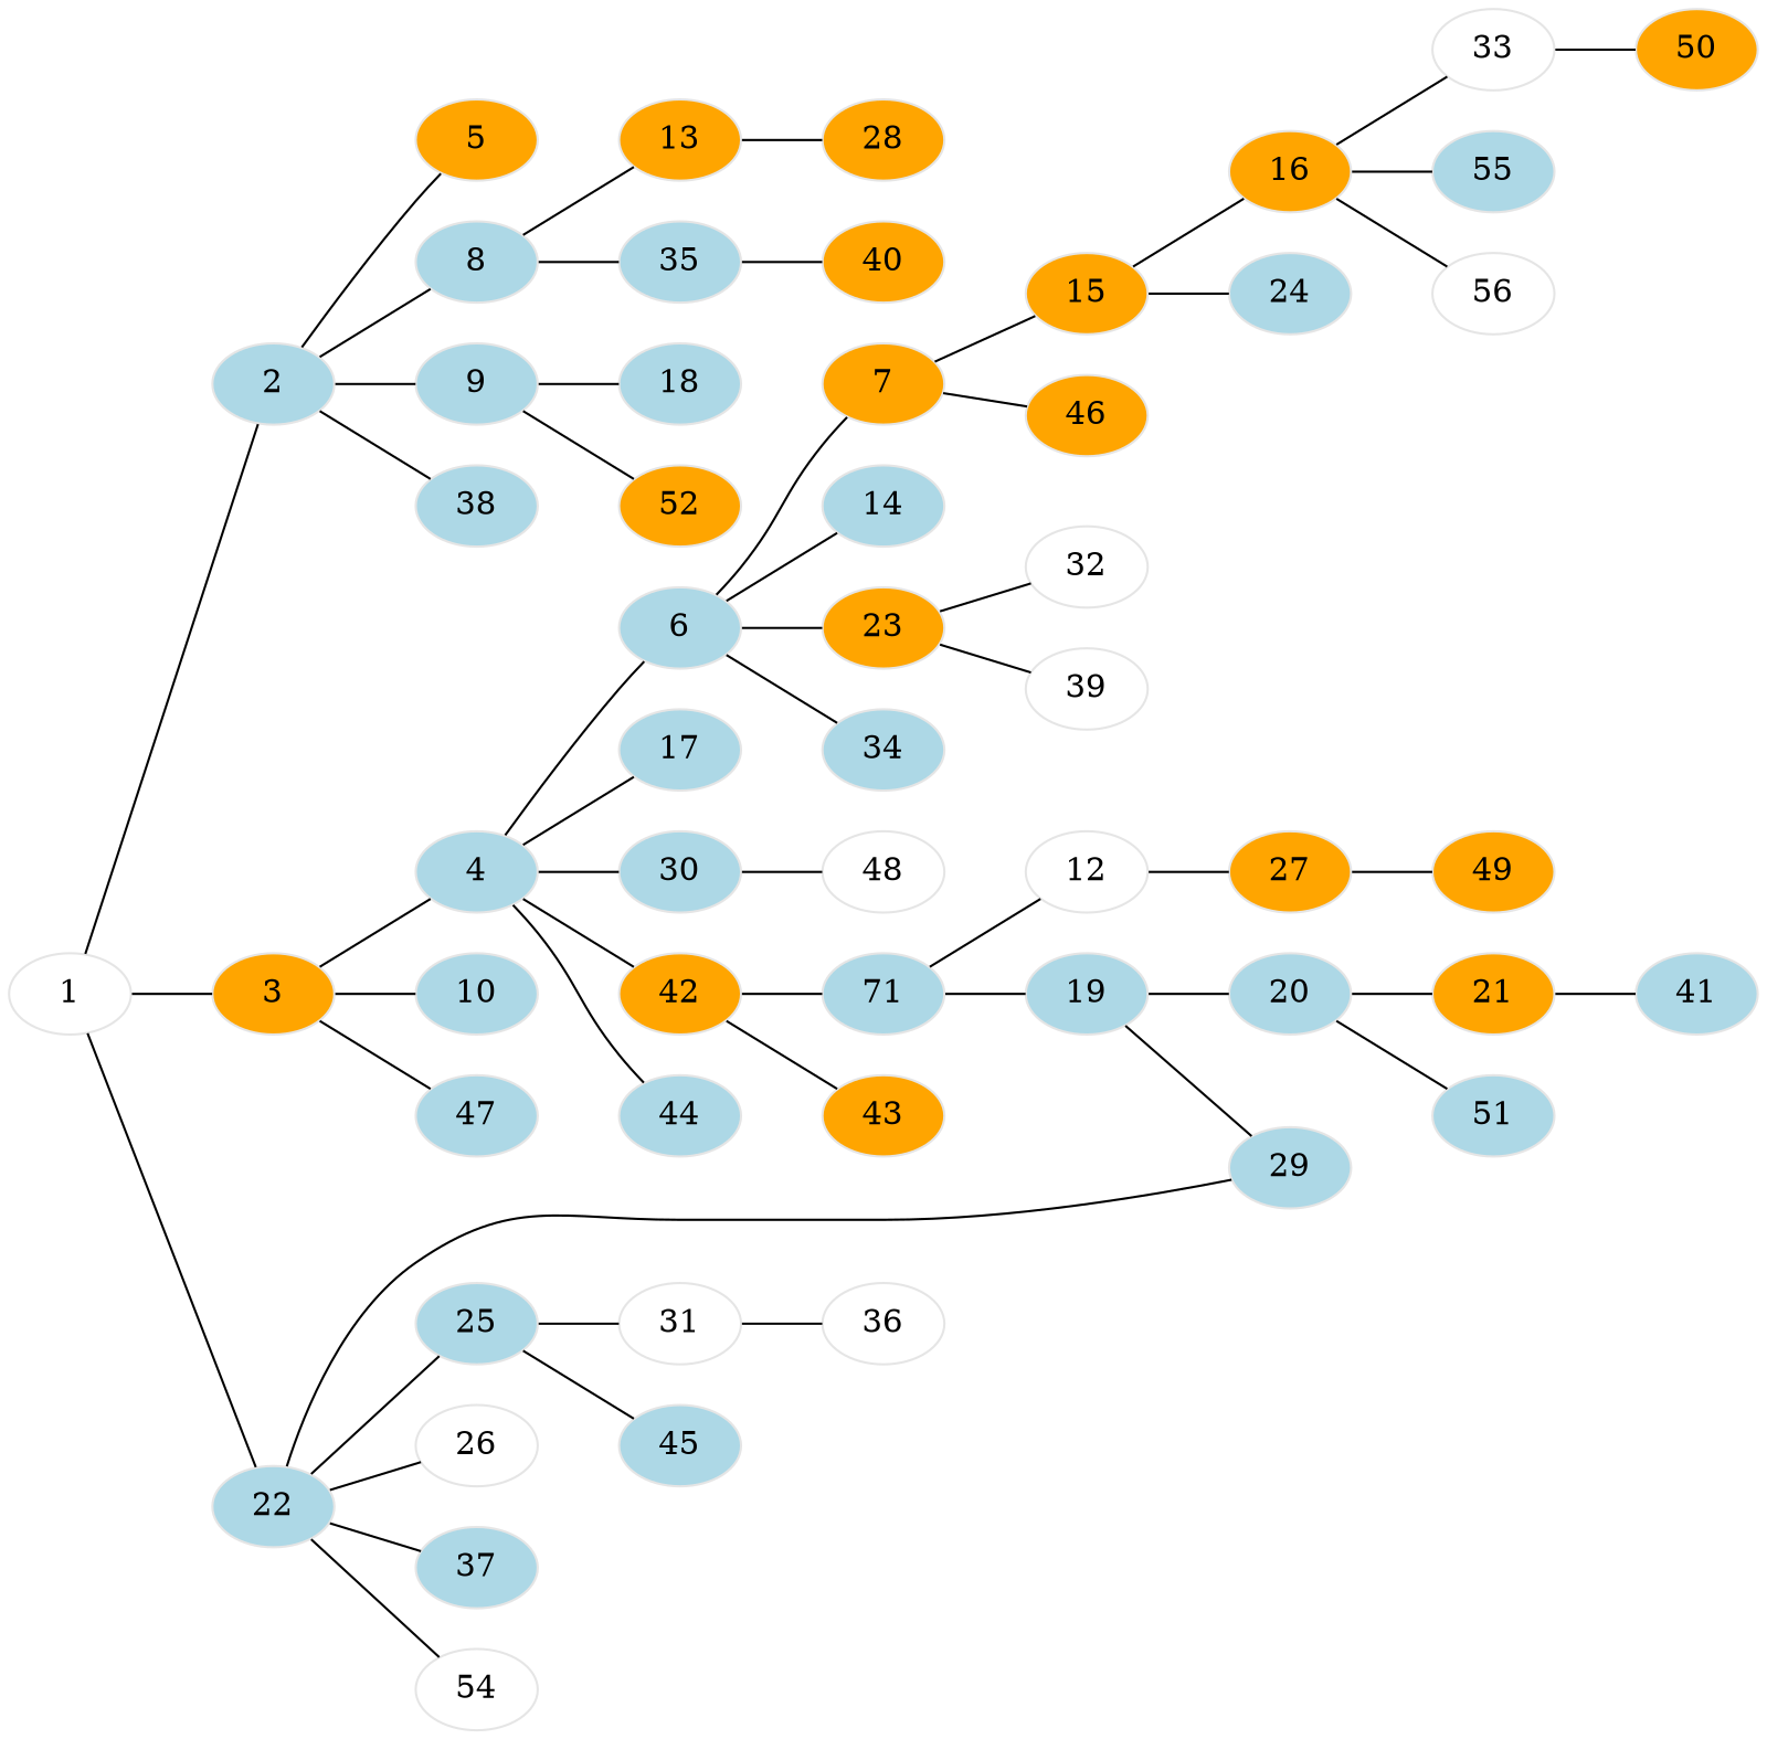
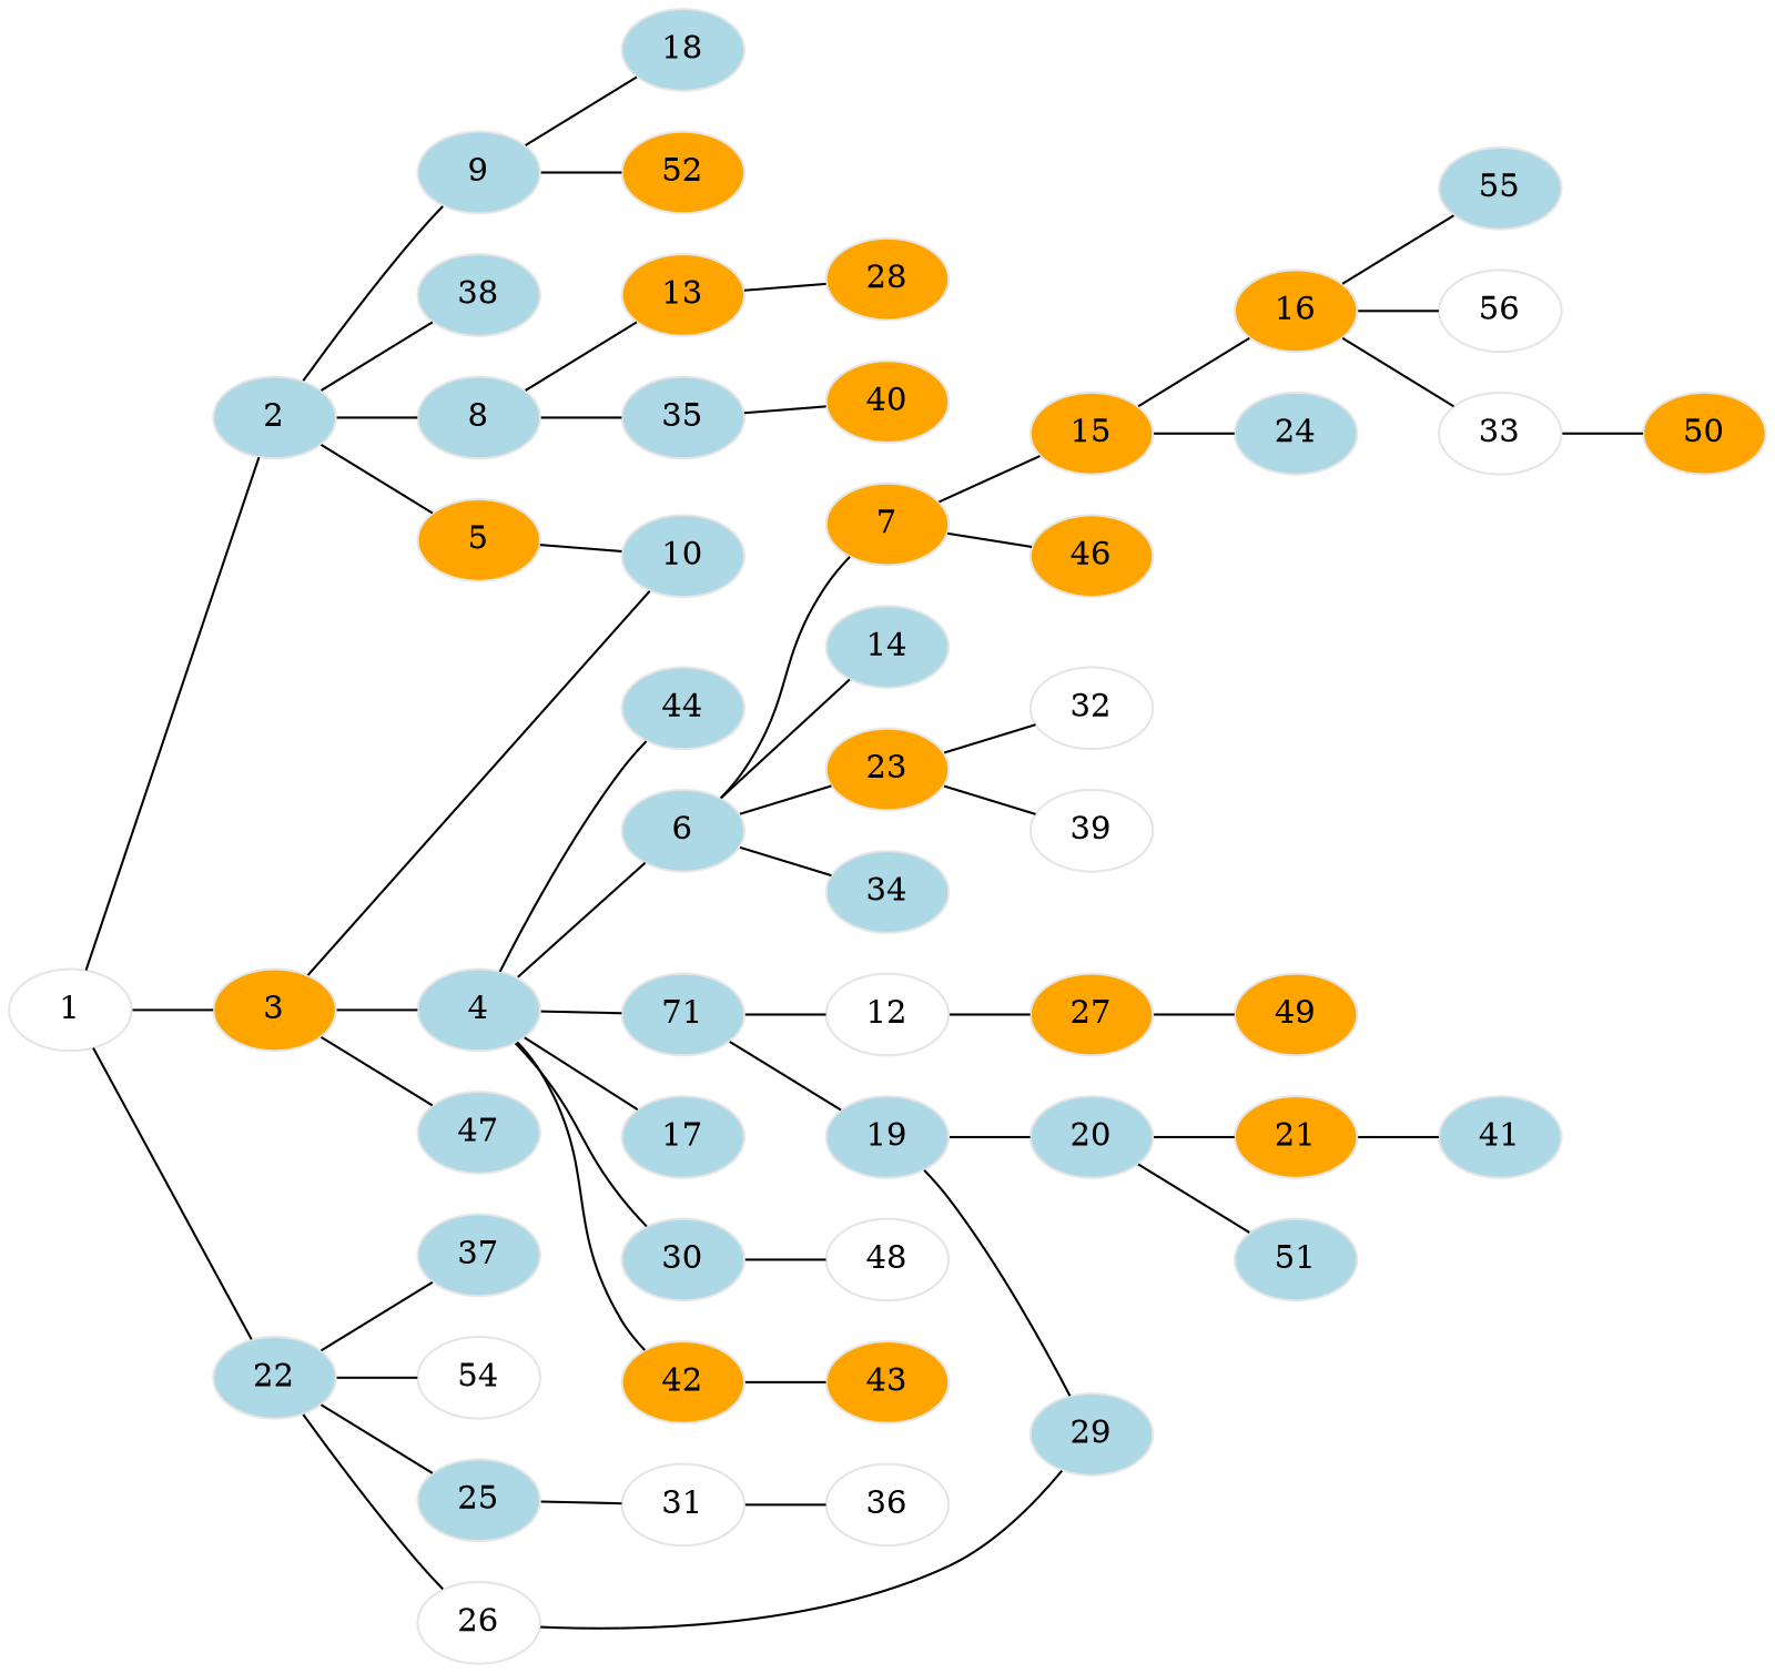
  graph {
    rankdir=LR
    node [color=gray90 fillcolor=lightblue style=filled]
    edge [weight=1.0]
    1 [fillcolor=white]
    2
    3 [fillcolor=orange]
    22
    5 [fillcolor=orange]
    8
    9
    38
    4
    10
    47
    29
    25
    26 [fillcolor=white]
    37
    54 [fillcolor=white]
    13 [fillcolor=orange]
    35
    18
    52 [fillcolor=orange]
    6
    n22 [label=71]
    17
    30
    42 [fillcolor=orange]
    44
    7 [fillcolor=orange]
    14
    23 [fillcolor=orange]
    34
    12 [fillcolor=white]
    19
    48 [fillcolor=white]
    43 [fillcolor=orange]
    15 [fillcolor=orange]
    46 [fillcolor=orange]
    32 [fillcolor=white]
    39 [fillcolor=white]
    16 [fillcolor=orange]
    24
    28 [fillcolor=orange]
    40 [fillcolor=orange]
    27 [fillcolor=orange]
    20
    49 [fillcolor=orange]
    33 [fillcolor=white]
    55
    56 [fillcolor=white]
    50 [fillcolor=orange]
    21 [fillcolor=orange]
    51
    41
    31 [fillcolor=white]
-   45
    36 [fillcolor=white]
    1 -- 2
    1 -- 3
    1 -- 22
    2 -- 5
    2 -- 8
    2 -- 9
    2 -- 38
    3 -- 4
    3 -- 10
    3 -- 47
-   22 -- 29
+   26 -- 29
    22 -- 25
    22 -- 26
    22 -- 37
    22 -- 54 [weight=3.0]
+   5 -- 10
    8 -- 13 [weight=2.0]
    8 -- 35
    9 -- 18
    9 -- 52
    4 -- 6
-   42 -- n22
+   4 -- n22
    4 -- 17
    4 -- 30
    4 -- 42
    4 -- 44
    25 -- 31
-   25 -- 45 [weight=2.0]
    13 -- 28
    35 -- 40
    6 -- 7
    6 -- 14
    6 -- 23
    6 -- 34
    n22 -- 12
    n22 -- 19 [weight=3.0]
    30 -- 48
    42 -- 43
    7 -- 15
    7 -- 46
    23 -- 32
    23 -- 39
    12 -- 27
    19 -- 29
    19 -- 20
    15 -- 16
    15 -- 24 [weight=2.0]
    16 -- 33
    16 -- 55
    16 -- 56
    27 -- 49
    20 -- 21
    20 -- 51
    33 -- 50 [weight=2.0]
    21 -- 41
    31 -- 36 [weight=2.0]
  }
